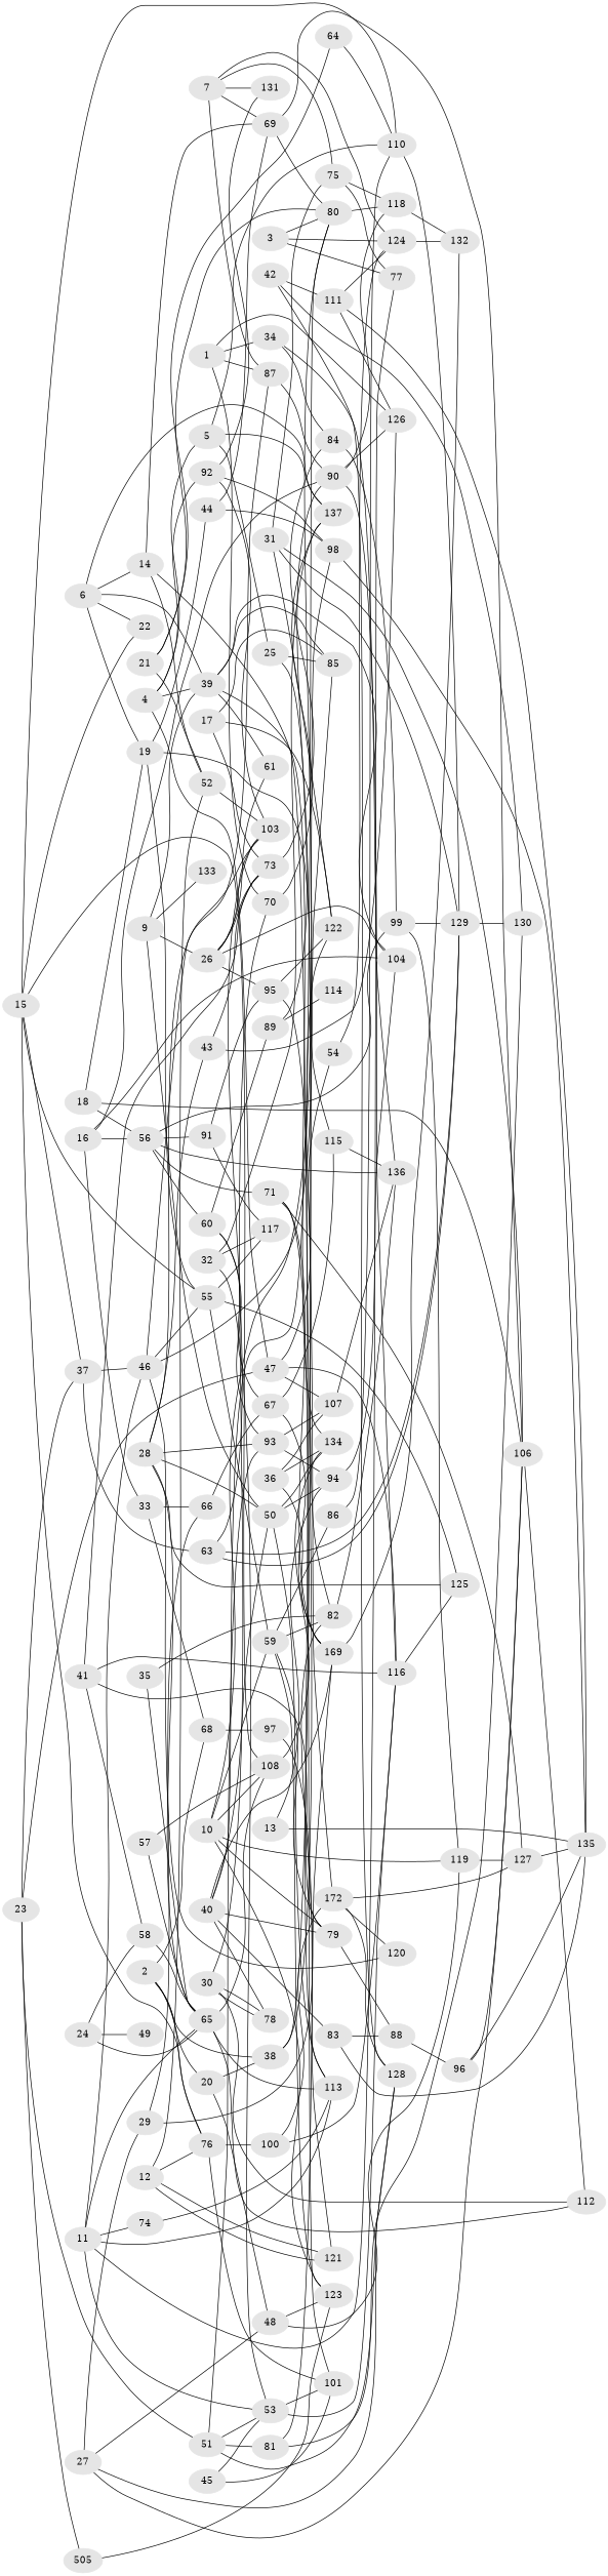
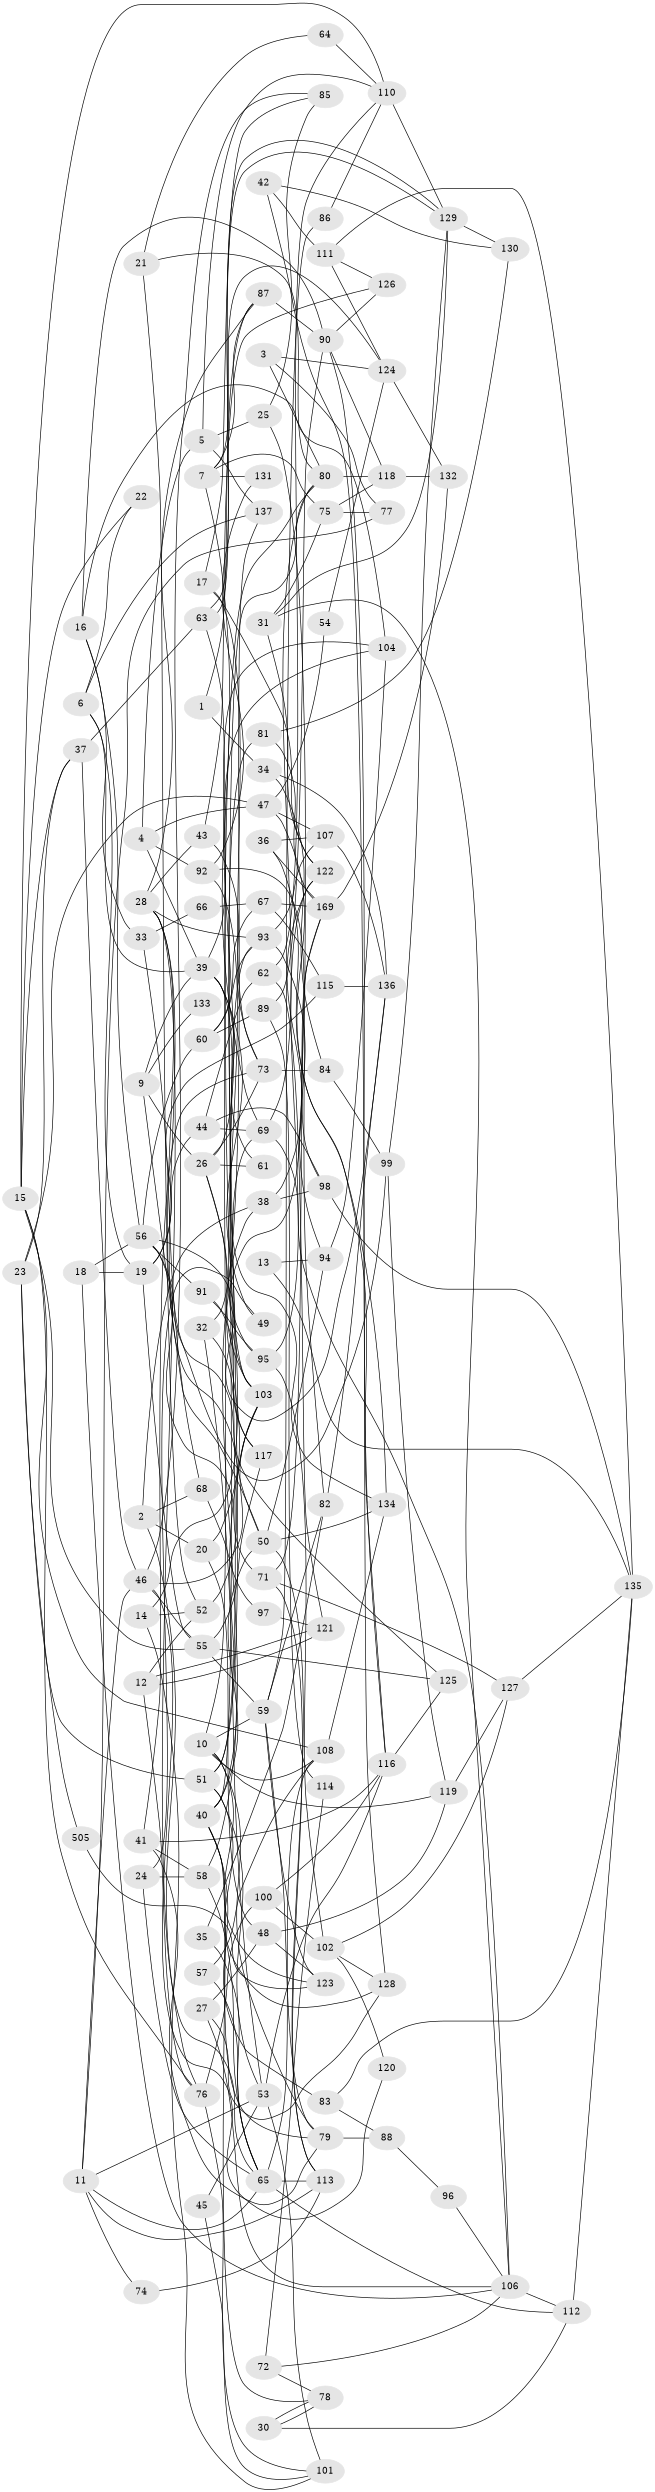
  graph {
    rankdir=LR
    node [color=gray90 style=filled]
    1
    34
-   70
    87
    126
    84
    136
    137
    90
    2
    20
    38
    68
    76
    48
    122
    98
    97
    101
    100
    3
    77
    80
    124
    118
    132
    4
    5
    39
    47
    92
    25
    110
    104
    49
    61
    134
    107
    116
    54
    131
    103
    85
    82
    129
    6
    14
    19
    22
    69
    52
    55
    44
    115
    7
    75
    106
    36
    n59 [label=169]
    130
    9
    133
    26
    50
    73
    95
    113
    94
    10
    59
    79
    108
    119
    123
    86
    88
    127
    11
    46
    53
    65
    74
    120
    112
    12
    121
    13
    135
    15
    37
    63
    125
    117
    16
    33
    56
    66
    60
    71
    91
    99
    17
    18
+   62
    21
    64
    23
    51
    n109 [label=505]
    128
    93
    81
    24
    58
-   102 [label=172]
+   102
    27
-   29
    28
    43
    67
    30
    78
    31
    32
    35
    40
    83
    41
    42
    111
    45
    89
    57
    114
+   72
    96
    1 -- 34
-   1 -- 70
    1 -- 87
-   1 -- 126
    34 -- 84
    34 -- 136
-   70 -- 137
    87 -- 90
    84 -- 99
    90 -- 126
    90 -- 118
    90 -- 116
    2 -- 20
    2 -- 38
    2 -- 68
    2 -- 76
    20 -- 38
    20 -- 48
    38 -- 122
    38 -- 98
    68 -- 97
    76 -- 101
    76 -- 100
    48 -- 119
    48 -- 123
    98 -- 135
    97 -- 121
    100 -- 116
    100 -- 102
    3 -- 77
    3 -- 80
    3 -- 124
    80 -- 118
    124 -- 132
    118 -- 132
    4 -- 5
    4 -- 39
    4 -- 47
    4 -- 92
    5 -- 137
    5 -- 25
    5 -- 110
    39 -- 104
-   39 -- 85
+   39 -- 49
    39 -- 61
    39 -- 134
    47 -- 107
    47 -- 116
    47 -- 54
    92 -- 98
    92 -- 131
    92 -- 103
    25 -- 85
    25 -- 82
    110 -- 129
    107 -- 136
    116 -- 125
    54 -- 124
    82 -- 136
    129 -- 130
    6 -- 137
    6 -- 39
-   6 -- 14
    6 -- 19
    6 -- 22
    14 -- 101
    14 -- 69
    14 -- 52
    19 -- 55
    19 -- 44
    19 -- 115
    69 -- 80
    69 -- 106
    52 -- 103
    55 -- 59
    55 -- 125
    55 -- 117
    44 -- 98
    44 -- 69
+   44 -- 62
    115 -- 136
    7 -- 87
    7 -- 124
    7 -- 131
    7 -- 69
    7 -- 75
    75 -- 77
    75 -- 118
    106 -- 112
    36 -- 134
    36 -- 107
    36 -- n59
    n59 -- 132
    9 -- 39
    9 -- 133
    9 -- 26
    9 -- 50
    26 -- 104
    26 -- 61
    26 -- 103
    26 -- 73
    26 -- 95
    50 -- 134
    50 -- 113
    50 -- 94
    73 -- 84
    95 -- 122
    95 -- 102
    94 -- 104
    10 -- 80
    10 -- 59
    10 -- 79
    10 -- 108
    10 -- 119
    10 -- 123
    59 -- 82
    59 -- 79
    59 -- 123
    59 -- 86
    79 -- 88
    108 -- 134
    119 -- 127
    86 -- 110
    88 -- 96
    127 -- 135
    11 -- 77
    11 -- 113
    11 -- 46
    11 -- 53
    11 -- 65
    11 -- 74
    46 -- 103
    46 -- 85
    46 -- 55
    46 -- 120
    53 -- 101
    53 -- 116
    65 -- 113
    65 -- 108
    65 -- 112
    74 -- 113
-   96 -- 135
+   112 -- 135
    12 -- 76
    12 -- 52
    12 -- 121
    12 -- 121
    13 -- 94
    13 -- 135
    15 -- 76
    15 -- 110
    15 -- 22
    15 -- 55
    15 -- 108
    15 -- 37
    37 -- 46
    37 -- 63
    63 -- 103
    63 -- 129
    63 -- 129
    16 -- 90
    16 -- 104
    16 -- 33
    16 -- 56
    33 -- 68
    33 -- 66
    56 -- 136
    56 -- 60
    56 -- 71
    56 -- 91
    56 -- 99
    66 -- 67
    60 -- 93
    60 -- 67
    60 -- 89
    71 -- n59
    71 -- 113
    71 -- 127
    91 -- 95
    91 -- 117
    99 -- 129
    99 -- 119
    17 -- 122
    17 -- 85
    17 -- 73
    18 -- 19
    18 -- 106
    18 -- 56
+   62 -- 110
+   62 -- 121
    21 -- 80
    21 -- 52
    21 -- 64
    64 -- 110
    23 -- 47
    23 -- 37
    23 -- 51
    23 -- n109
    51 -- 53
    51 -- 128
    51 -- 93
    51 -- 81
    n109 -- 123
    93 -- 107
    93 -- 94
    81 -- n59
    81 -- 130
    24 -- 49
    24 -- 65
    24 -- 58
+   58 -- 103
    58 -- 65
    102 -- 127
    102 -- 120
    102 -- 128
    27 -- 48
    27 -- 106
    27 -- 128
-   27 -- 29
-   29 -- 82
-   29 -- 66
    28 -- 87
    28 -- 50
    28 -- 65
    28 -- 125
    28 -- 93
    28 -- 43
    43 -- 126
    43 -- 73
    67 -- 115
    67 -- n59
-   30 -- 70
    30 -- 112
    30 -- 78
    30 -- 78
    31 -- 122
    31 -- 129
    31 -- 75
    31 -- 106
    32 -- 137
    32 -- 53
    32 -- 117
    35 -- 82
    35 -- 65
    40 -- 80
    40 -- n59
    40 -- 50
    40 -- 79
    40 -- 78
    40 -- 83
    83 -- 88
    83 -- 135
    41 -- 116
    41 -- 73
    41 -- 79
    41 -- 58
    42 -- 130
    42 -- 128
    42 -- 111
    111 -- 126
    111 -- 124
    111 -- 135
    45 -- 101
    45 -- 53
    89 -- 90
    89 -- 114
    57 -- 108
    57 -- 65
+   72 -- 106
+   72 -- 78
+   72 -- 114
    96 -- 106
  }
